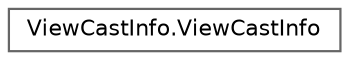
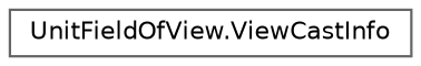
  digraph {
    rankdir=TB
-   n1 [color=grey40 fillcolor=white fontname=Helvetica fontsize=10 height=0.2 label="ViewCastInfo.ViewCastInfo" shape=box style=filled width=0.4]
+   n1 [color=grey40 fillcolor=white fontname=Helvetica fontsize=10 height=0.2 label="UnitFieldOfView.ViewCastInfo" shape=box style=filled width=0.4]
  }
